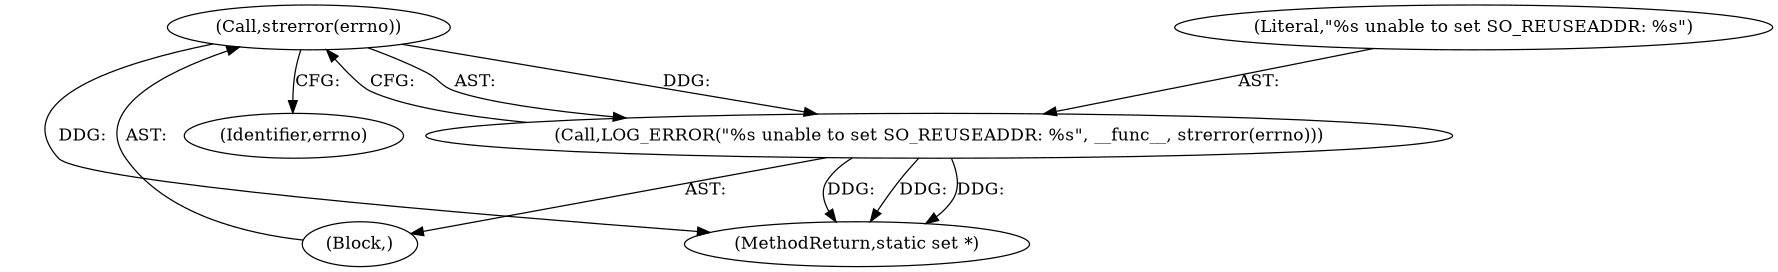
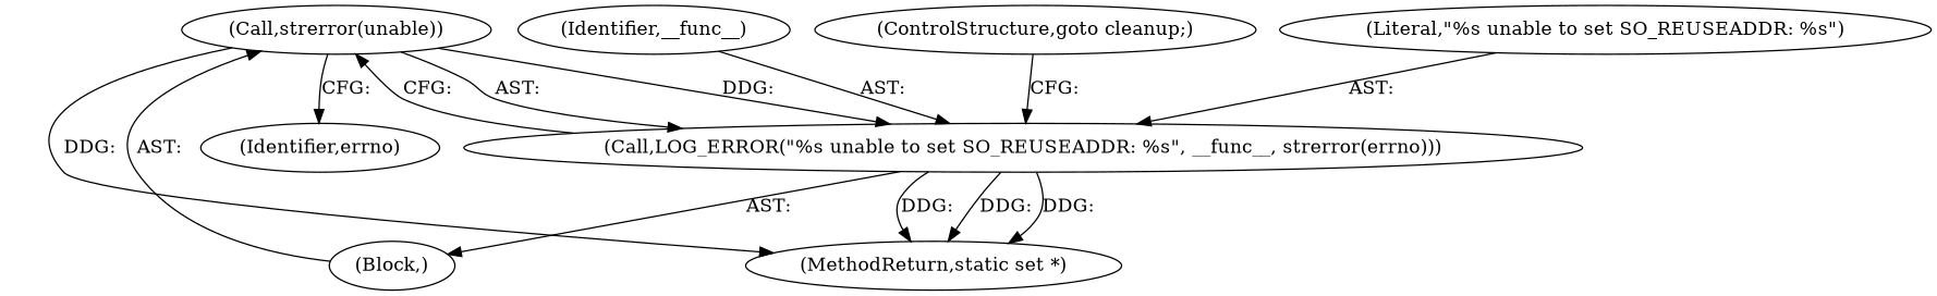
  digraph {
-   n1 [label="(Call,strerror(errno))"]
+   n1 [label="(Call,strerror(unable))"]
    n2 [label="(Call,LOG_ERROR(\"%s unable to set SO_REUSEADDR: %s\", __func__, strerror(errno)))"]
    n3 [label="(Identifier,errno)"]
    n4 [label="(MethodReturn,static set *)"]
    n5 [label="(Block,)"]
+   n6 [label="(Identifier,__func__)"]
+   n7 [label="(ControlStructure,goto cleanup;)"]
    n8 [label="(Literal,\"%s unable to set SO_REUSEADDR: %s\")"]
    n1 -> n2 [label="AST: "]
    n1 -> n2 [label="DDG: "]
    n1 -> n3 [label="CFG: "]
    n1 -> n4 [label="DDG: "]
    n2 -> n1 [label="CFG: "]
    n2 -> n4 [label="DDG: "]
    n2 -> n4 [label="DDG: "]
    n2 -> n4 [label="DDG: "]
    n2 -> n5 [label="AST: "]
    n5 -> n1 [label="AST: "]
+   n6 -> n2 [label="AST: "]
+   n7 -> n2 [label="CFG: "]
    n8 -> n2 [label="AST: "]
  }
